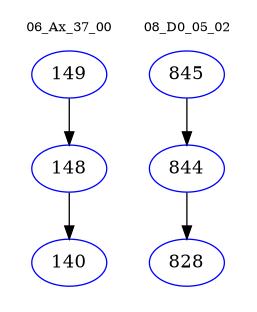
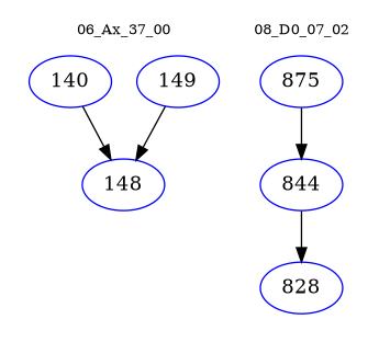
  digraph {
    node [color=blue]
    edge [color=black]
    n1 [label=149]
    n2 [label=148]
    n3 [label=140]
-   n4 [label=845]
+   n4 [label=875]
    n5 [label=844]
    n6 [label=828]
    subgraph cluster_1 {
      color=white
      fontsize=10
      label="06_Ax_37_00"
      n1
      n2
      n3
    }
    subgraph cluster_2 {
      color=white
      fontsize=10
-     label="08_D0_05_02"
+     label="08_D0_07_02"
      n4
      n5
      n6
    }
    n1 -> n2
-   n2 -> n3
+   n3 -> n2
    n4 -> n5
    n5 -> n6
  }
